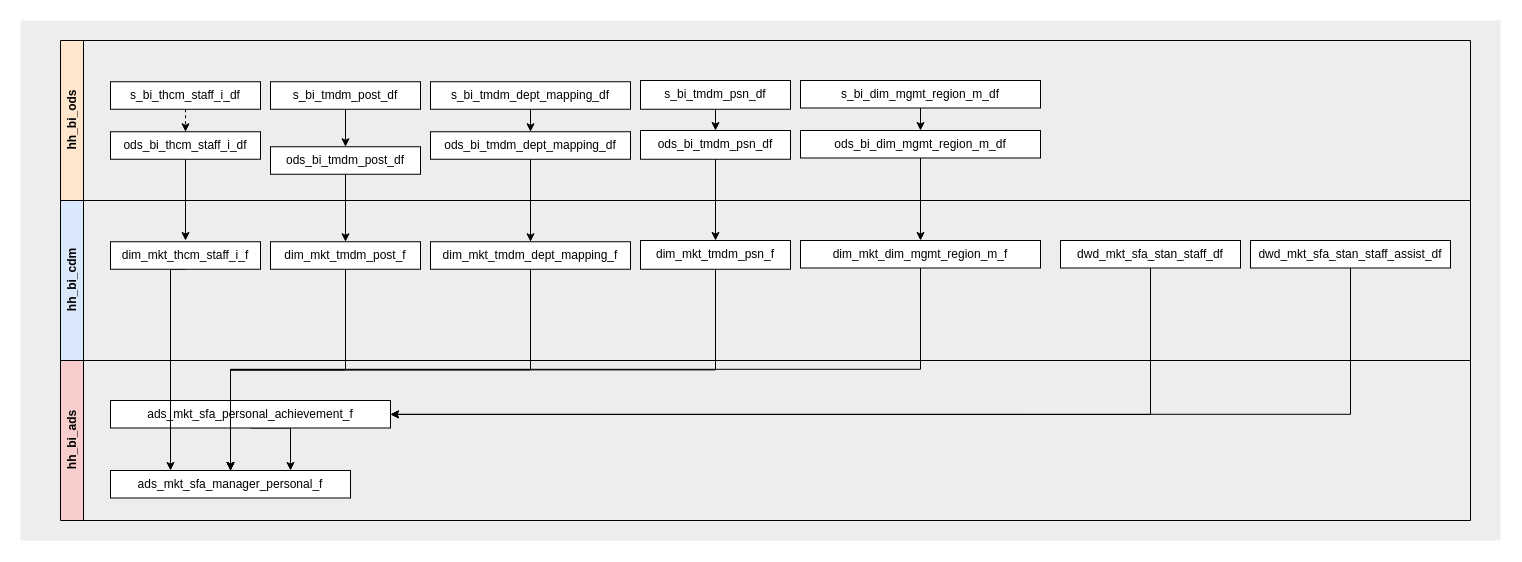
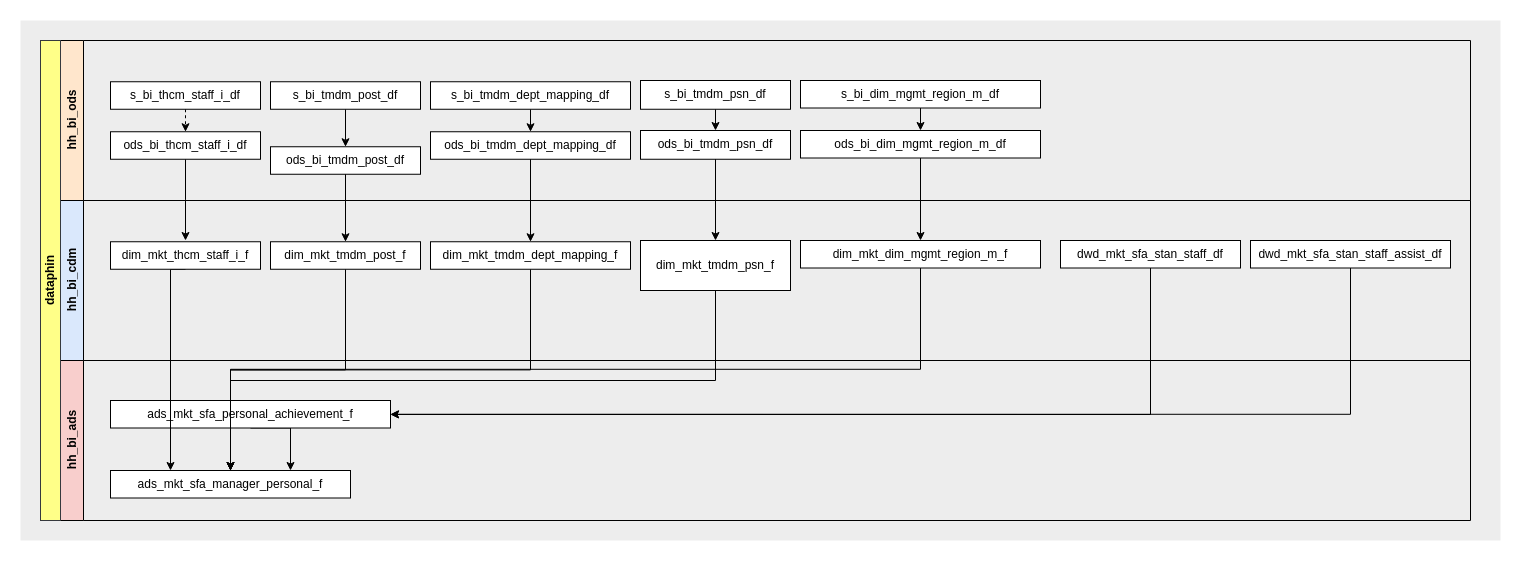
  <mxCell id="0" />
  <mxCell id="1" parent="0" />
  <mxCell id="2" value="" style="rounded=0;whiteSpace=wrap;html=1;strokeColor=none;fillColor=#EDEDED;" vertex="1" parent="1"><mxGeometry x="20" y="20" width="1480" height="520" as="geometry" /></mxCell>
  <mxCell id="3" value="hh_bi_ods" style="swimlane;horizontal=0;whiteSpace=wrap;html=1;fillColor=#ffe6cc;strokeColor=#000000;swimlaneLine=1;swimlaneHead=1;expand=1;collapsible=0;" vertex="1" parent="1"><mxGeometry x="60" y="40" width="1410" height="160" as="geometry" /></mxCell>
  <mxCell id="4" style="edgeStyle=orthogonalEdgeStyle;rounded=0;orthogonalLoop=1;jettySize=auto;html=1;exitX=0.5;exitY=1;exitDx=0;exitDy=0;" edge="1" parent="3" source="5"><mxGeometry relative="1" as="geometry"><mxPoint x="125" y="200" as="targetPoint" /></mxGeometry></mxCell>
  <mxCell id="5" value="ods_bi_thcm_staff_i_df" style="rounded=0;whiteSpace=wrap;html=1;align=center;" vertex="1" parent="3"><mxGeometry x="50" y="91.25" width="150" height="27.5" as="geometry" /></mxCell>
  <mxCell id="6" value="ods_bi_tmdm_post_df" style="rounded=0;whiteSpace=wrap;html=1;align=center;" vertex="1" parent="3"><mxGeometry x="210" y="106.25" width="150" height="27.5" as="geometry" /></mxCell>
  <mxCell id="7" value="ods_bi_tmdm_dept_mapping_df" style="rounded=0;whiteSpace=wrap;html=1;align=center;" vertex="1" parent="3"><mxGeometry x="370" y="91.25" width="200" height="27.5" as="geometry" /></mxCell>
  <mxCell id="8" value="ods_bi_dim_mgmt_region_m_df" style="rounded=0;whiteSpace=wrap;html=1;align=center;" vertex="1" parent="3"><mxGeometry x="740" y="90" width="240" height="27.5" as="geometry" /></mxCell>
  <mxCell id="9" value="ods_bi_tmdm_psn_df" style="rounded=0;whiteSpace=wrap;html=1;align=center;" vertex="1" parent="3"><mxGeometry x="580" y="90" width="150" height="28.75" as="geometry" /></mxCell>
  <mxCell id="10" style="edgeStyle=orthogonalEdgeStyle;rounded=0;orthogonalLoop=1;jettySize=auto;html=1;exitX=0.5;exitY=1;exitDx=0;exitDy=0;entryX=0.5;entryY=0;entryDx=0;entryDy=0;dashed=1;" edge="1" parent="3" source="11" target="5"><mxGeometry relative="1" as="geometry" /></mxCell>
  <mxCell id="11" value="s_bi_thcm_staff_i_df" style="rounded=0;whiteSpace=wrap;html=1;align=center;" vertex="1" parent="3"><mxGeometry x="50" y="41.25" width="150" height="27.5" as="geometry" /></mxCell>
  <mxCell id="12" style="edgeStyle=orthogonalEdgeStyle;rounded=0;orthogonalLoop=1;jettySize=auto;html=1;exitX=0.5;exitY=1;exitDx=0;exitDy=0;entryX=0.5;entryY=0;entryDx=0;entryDy=0;" edge="1" parent="3" source="13" target="6"><mxGeometry relative="1" as="geometry" /></mxCell>
  <mxCell id="13" value="s_bi_tmdm_post_df" style="rounded=0;whiteSpace=wrap;html=1;align=center;" vertex="1" parent="3"><mxGeometry x="210" y="41.25" width="150" height="27.5" as="geometry" /></mxCell>
  <mxCell id="14" style="edgeStyle=orthogonalEdgeStyle;rounded=0;orthogonalLoop=1;jettySize=auto;html=1;exitX=0.5;exitY=1;exitDx=0;exitDy=0;entryX=0.5;entryY=0;entryDx=0;entryDy=0;" edge="1" parent="3" source="15" target="7"><mxGeometry relative="1" as="geometry" /></mxCell>
  <mxCell id="15" value="s_bi_tmdm_dept_mapping_df" style="rounded=0;whiteSpace=wrap;html=1;align=center;" vertex="1" parent="3"><mxGeometry x="370" y="41.25" width="200" height="27.5" as="geometry" /></mxCell>
  <mxCell id="16" style="edgeStyle=orthogonalEdgeStyle;rounded=0;orthogonalLoop=1;jettySize=auto;html=1;exitX=0.5;exitY=1;exitDx=0;exitDy=0;entryX=0.5;entryY=0;entryDx=0;entryDy=0;" edge="1" parent="3" source="17" target="8"><mxGeometry relative="1" as="geometry" /></mxCell>
  <mxCell id="17" value="s_bi_dim_mgmt_region_m_df" style="rounded=0;whiteSpace=wrap;html=1;align=center;" vertex="1" parent="3"><mxGeometry x="740" y="40" width="240" height="27.5" as="geometry" /></mxCell>
  <mxCell id="18" style="edgeStyle=orthogonalEdgeStyle;rounded=0;orthogonalLoop=1;jettySize=auto;html=1;exitX=0.5;exitY=1;exitDx=0;exitDy=0;entryX=0.5;entryY=0;entryDx=0;entryDy=0;" edge="1" parent="3" source="19" target="9"><mxGeometry relative="1" as="geometry" /></mxCell>
  <mxCell id="19" value="s_bi_tmdm_psn_df" style="rounded=0;whiteSpace=wrap;html=1;align=center;" vertex="1" parent="3"><mxGeometry x="580" y="40" width="150" height="28.75" as="geometry" /></mxCell>
  <mxCell id="20" style="edgeStyle=orthogonalEdgeStyle;rounded=0;orthogonalLoop=1;jettySize=auto;html=1;exitX=0.5;exitY=1;exitDx=0;exitDy=0;entryX=0.5;entryY=0;entryDx=0;entryDy=0;" edge="1" parent="1" source="6" target="39"><mxGeometry relative="1" as="geometry" /></mxCell>
  <mxCell id="21" style="edgeStyle=orthogonalEdgeStyle;rounded=0;orthogonalLoop=1;jettySize=auto;html=1;exitX=0.5;exitY=1;exitDx=0;exitDy=0;entryX=0.5;entryY=0;entryDx=0;entryDy=0;" edge="1" parent="1" source="7" target="40"><mxGeometry relative="1" as="geometry" /></mxCell>
  <mxCell id="22" style="edgeStyle=orthogonalEdgeStyle;rounded=0;orthogonalLoop=1;jettySize=auto;html=1;exitX=0.5;exitY=1;exitDx=0;exitDy=0;entryX=0.5;entryY=0;entryDx=0;entryDy=0;" edge="1" parent="1" source="9" target="42"><mxGeometry relative="1" as="geometry" /></mxCell>
  <mxCell id="23" style="edgeStyle=orthogonalEdgeStyle;rounded=0;orthogonalLoop=1;jettySize=auto;html=1;exitX=0.5;exitY=1;exitDx=0;exitDy=0;entryX=0.5;entryY=0;entryDx=0;entryDy=0;" edge="1" parent="1" source="8" target="41"><mxGeometry relative="1" as="geometry" /></mxCell>
  <mxCell id="24" value="hh_bi_ads" style="swimlane;horizontal=0;whiteSpace=wrap;html=1;fillColor=#f8cecc;strokeColor=#000000;collapsible=0;" vertex="1" parent="1"><mxGeometry x="60" y="360" width="1410" height="160" as="geometry" /></mxCell>
  <mxCell id="25" value="ads_mkt_sfa_manager_personal_f" style="rounded=0;whiteSpace=wrap;html=1;align=center;" vertex="1" parent="24"><mxGeometry x="50" y="110" width="240" height="27.5" as="geometry" /></mxCell>
  <mxCell id="26" style="edgeStyle=orthogonalEdgeStyle;rounded=0;orthogonalLoop=1;jettySize=auto;html=1;exitX=0.5;exitY=1;exitDx=0;exitDy=0;entryX=0.75;entryY=0;entryDx=0;entryDy=0;" edge="1" parent="24" source="27" target="25"><mxGeometry relative="1" as="geometry"><Array as="points"><mxPoint x="230" y="68" /></Array></mxGeometry></mxCell>
  <mxCell id="27" value="ads_mkt_sfa_personal_achievement_f" style="rounded=0;whiteSpace=wrap;html=1;align=center;" vertex="1" parent="24"><mxGeometry x="50" y="40" width="280" height="27.5" as="geometry" /></mxCell>
  <mxCell id="28" style="edgeStyle=orthogonalEdgeStyle;rounded=0;orthogonalLoop=1;jettySize=auto;html=1;exitX=0.5;exitY=1;exitDx=0;exitDy=0;" edge="1" parent="1" source="29" target="27"><mxGeometry relative="1" as="geometry"><Array as="points"><mxPoint x="1150" y="414" /></Array></mxGeometry></mxCell>
  <mxCell id="29" value="dwd_mkt_sfa_stan_staff_df" style="rounded=0;whiteSpace=wrap;html=1;align=center;" vertex="1" parent="1"><mxGeometry x="1060" y="240" width="180" height="27.5" as="geometry" /></mxCell>
  <mxCell id="30" style="edgeStyle=orthogonalEdgeStyle;rounded=0;orthogonalLoop=1;jettySize=auto;html=1;exitX=0.5;exitY=1;exitDx=0;exitDy=0;entryX=1;entryY=0.5;entryDx=0;entryDy=0;" edge="1" parent="1" source="31" target="27"><mxGeometry relative="1" as="geometry" /></mxCell>
  <mxCell id="31" value="dwd_mkt_sfa_stan_staff_assist_df" style="rounded=0;whiteSpace=wrap;html=1;align=center;" vertex="1" parent="1"><mxGeometry x="1250" y="240" width="200" height="27.5" as="geometry" /></mxCell>
  <mxCell id="32" style="edgeStyle=orthogonalEdgeStyle;rounded=0;orthogonalLoop=1;jettySize=auto;html=1;exitX=0.5;exitY=1;exitDx=0;exitDy=0;entryX=0.25;entryY=0;entryDx=0;entryDy=0;" edge="1" parent="1" source="38" target="25"><mxGeometry relative="1" as="geometry"><Array as="points"><mxPoint x="170" y="269" /></Array></mxGeometry></mxCell>
  <mxCell id="33" style="edgeStyle=orthogonalEdgeStyle;rounded=0;orthogonalLoop=1;jettySize=auto;html=1;exitX=0.5;exitY=1;exitDx=0;exitDy=0;entryX=0.5;entryY=0;entryDx=0;entryDy=0;" edge="1" parent="1" source="39" target="25"><mxGeometry relative="1" as="geometry" /></mxCell>
  <mxCell id="34" style="edgeStyle=orthogonalEdgeStyle;rounded=0;orthogonalLoop=1;jettySize=auto;html=1;exitX=0.5;exitY=1;exitDx=0;exitDy=0;entryX=0.5;entryY=0;entryDx=0;entryDy=0;" edge="1" parent="1" source="40" target="25"><mxGeometry relative="1" as="geometry" /></mxCell>
  <mxCell id="35" style="edgeStyle=orthogonalEdgeStyle;rounded=0;orthogonalLoop=1;jettySize=auto;html=1;exitX=0.5;exitY=1;exitDx=0;exitDy=0;entryX=0.5;entryY=0;entryDx=0;entryDy=0;" edge="1" parent="1" source="42" target="25"><mxGeometry relative="1" as="geometry" /></mxCell>
  <mxCell id="36" style="edgeStyle=orthogonalEdgeStyle;rounded=0;orthogonalLoop=1;jettySize=auto;html=1;exitX=0.5;exitY=1;exitDx=0;exitDy=0;entryX=0.5;entryY=0;entryDx=0;entryDy=0;horizontal=1;verticalAlign=middle;fontStyle=0" edge="1" parent="1" source="41" target="25"><mxGeometry relative="1" as="geometry" /></mxCell>
  <mxCell id="37" value="hh_bi_cdm" style="swimlane;horizontal=0;whiteSpace=wrap;html=1;fillColor=#dae8fc;strokeColor=#000000;collapsible=0;" vertex="1" parent="1"><mxGeometry x="60" y="200" width="1410" height="160" as="geometry" /></mxCell>
  <mxCell id="38" value="dim_mkt_thcm_staff_i_f" style="rounded=0;whiteSpace=wrap;html=1;align=center;" vertex="1" parent="37"><mxGeometry x="50" y="41.25" width="150" height="27.5" as="geometry" /></mxCell>
  <mxCell id="39" value="dim_mkt_tmdm_post_f" style="rounded=0;whiteSpace=wrap;html=1;align=center;" vertex="1" parent="37"><mxGeometry x="210" y="41.25" width="150" height="27.5" as="geometry" /></mxCell>
  <mxCell id="40" value="dim_mkt_tmdm_dept_mapping_f" style="rounded=0;whiteSpace=wrap;html=1;align=center;" vertex="1" parent="37"><mxGeometry x="370" y="41.25" width="200" height="27.5" as="geometry" /></mxCell>
  <mxCell id="41" value="dim_mkt_dim_mgmt_region_m_f" style="rounded=0;whiteSpace=wrap;html=1;align=center;" vertex="1" parent="37"><mxGeometry x="740" y="40" width="240" height="27.5" as="geometry" /></mxCell>
- <mxCell id="42" value="dim_mkt_tmdm_psn_f" style="rounded=0;whiteSpace=wrap;html=1;align=center;" vertex="1" parent="37"><mxGeometry x="580" y="40" width="150" height="28.75" as="geometry" /></mxCell>
+ <mxCell id="42" value="dim_mkt_tmdm_psn_f" style="rounded=0;whiteSpace=wrap;html=1;align=center;" vertex="1" parent="37"><mxGeometry x="580" y="40" width="150" height="50" as="geometry" /></mxCell>
+ <mxCell id="43" value="dataphin" style="rounded=0;whiteSpace=wrap;html=1;horizontal=0;fontStyle=1;fillColor=#ffff88;strokeColor=#36393d;" vertex="1" parent="1"><mxGeometry x="40" y="40" width="20" height="480" as="geometry" /></mxCell>
